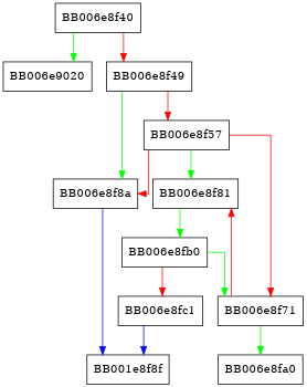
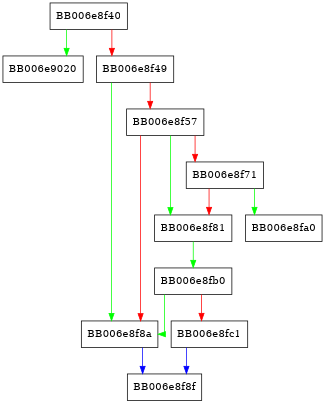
  digraph {
    splines=ortho
    node [shape=box]
    edge [color=green]
    BB006e8f40
    BB006e9020
    BB006e8f49
    BB006e8f8a
    BB006e8f57
-   BB006e8f8f [label=BB001e8f8f]
+   BB006e8f8f
    BB006e8f81
    BB006e8f71
    BB006e8fb0
    BB006e8fa0
    n11 [label=BB006e8fc1]
    BB006e8f40 -> BB006e9020
    BB006e8f40 -> BB006e8f49 [color=red]
    BB006e8f49 -> BB006e8f8a
    BB006e8f49 -> BB006e8f57 [color=red]
    BB006e8f8a -> BB006e8f8f [color=blue]
    BB006e8f57 -> BB006e8f8a [color=red]
    BB006e8f57 -> BB006e8f81
    BB006e8f57 -> BB006e8f71 [color=red]
    BB006e8f81 -> BB006e8fb0
    BB006e8f71 -> BB006e8f81 [color=red]
    BB006e8f71 -> BB006e8fa0
-   BB006e8fb0 -> BB006e8f71
+   BB006e8fb0 -> BB006e8f8a
    BB006e8fb0 -> n11 [color=red]
    n11 -> BB006e8f8f [color=blue]
  }
